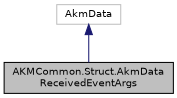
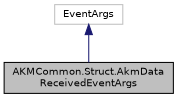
  digraph {
    node [fontname=Helvetica fontsize=10 shape=record style=filled]
    n1 [color=black fillcolor=grey75 fontcolor=black height=0.2 label="AKMCommon.Struct.AkmData\lReceivedEventArgs" width=0.4]
-   n2 [color=grey75 fillcolor=white height=0.2 label=AkmData width=0.4]
+   n2 [color=grey75 fillcolor=white height=0.2 label=EventArgs width=0.4]
    n2 -> n1 [color=midnightblue dir=back fontname=Helvetica fontsize=10 labelfontname=Helvetica labelfontsize=10 style=solid]
  }
